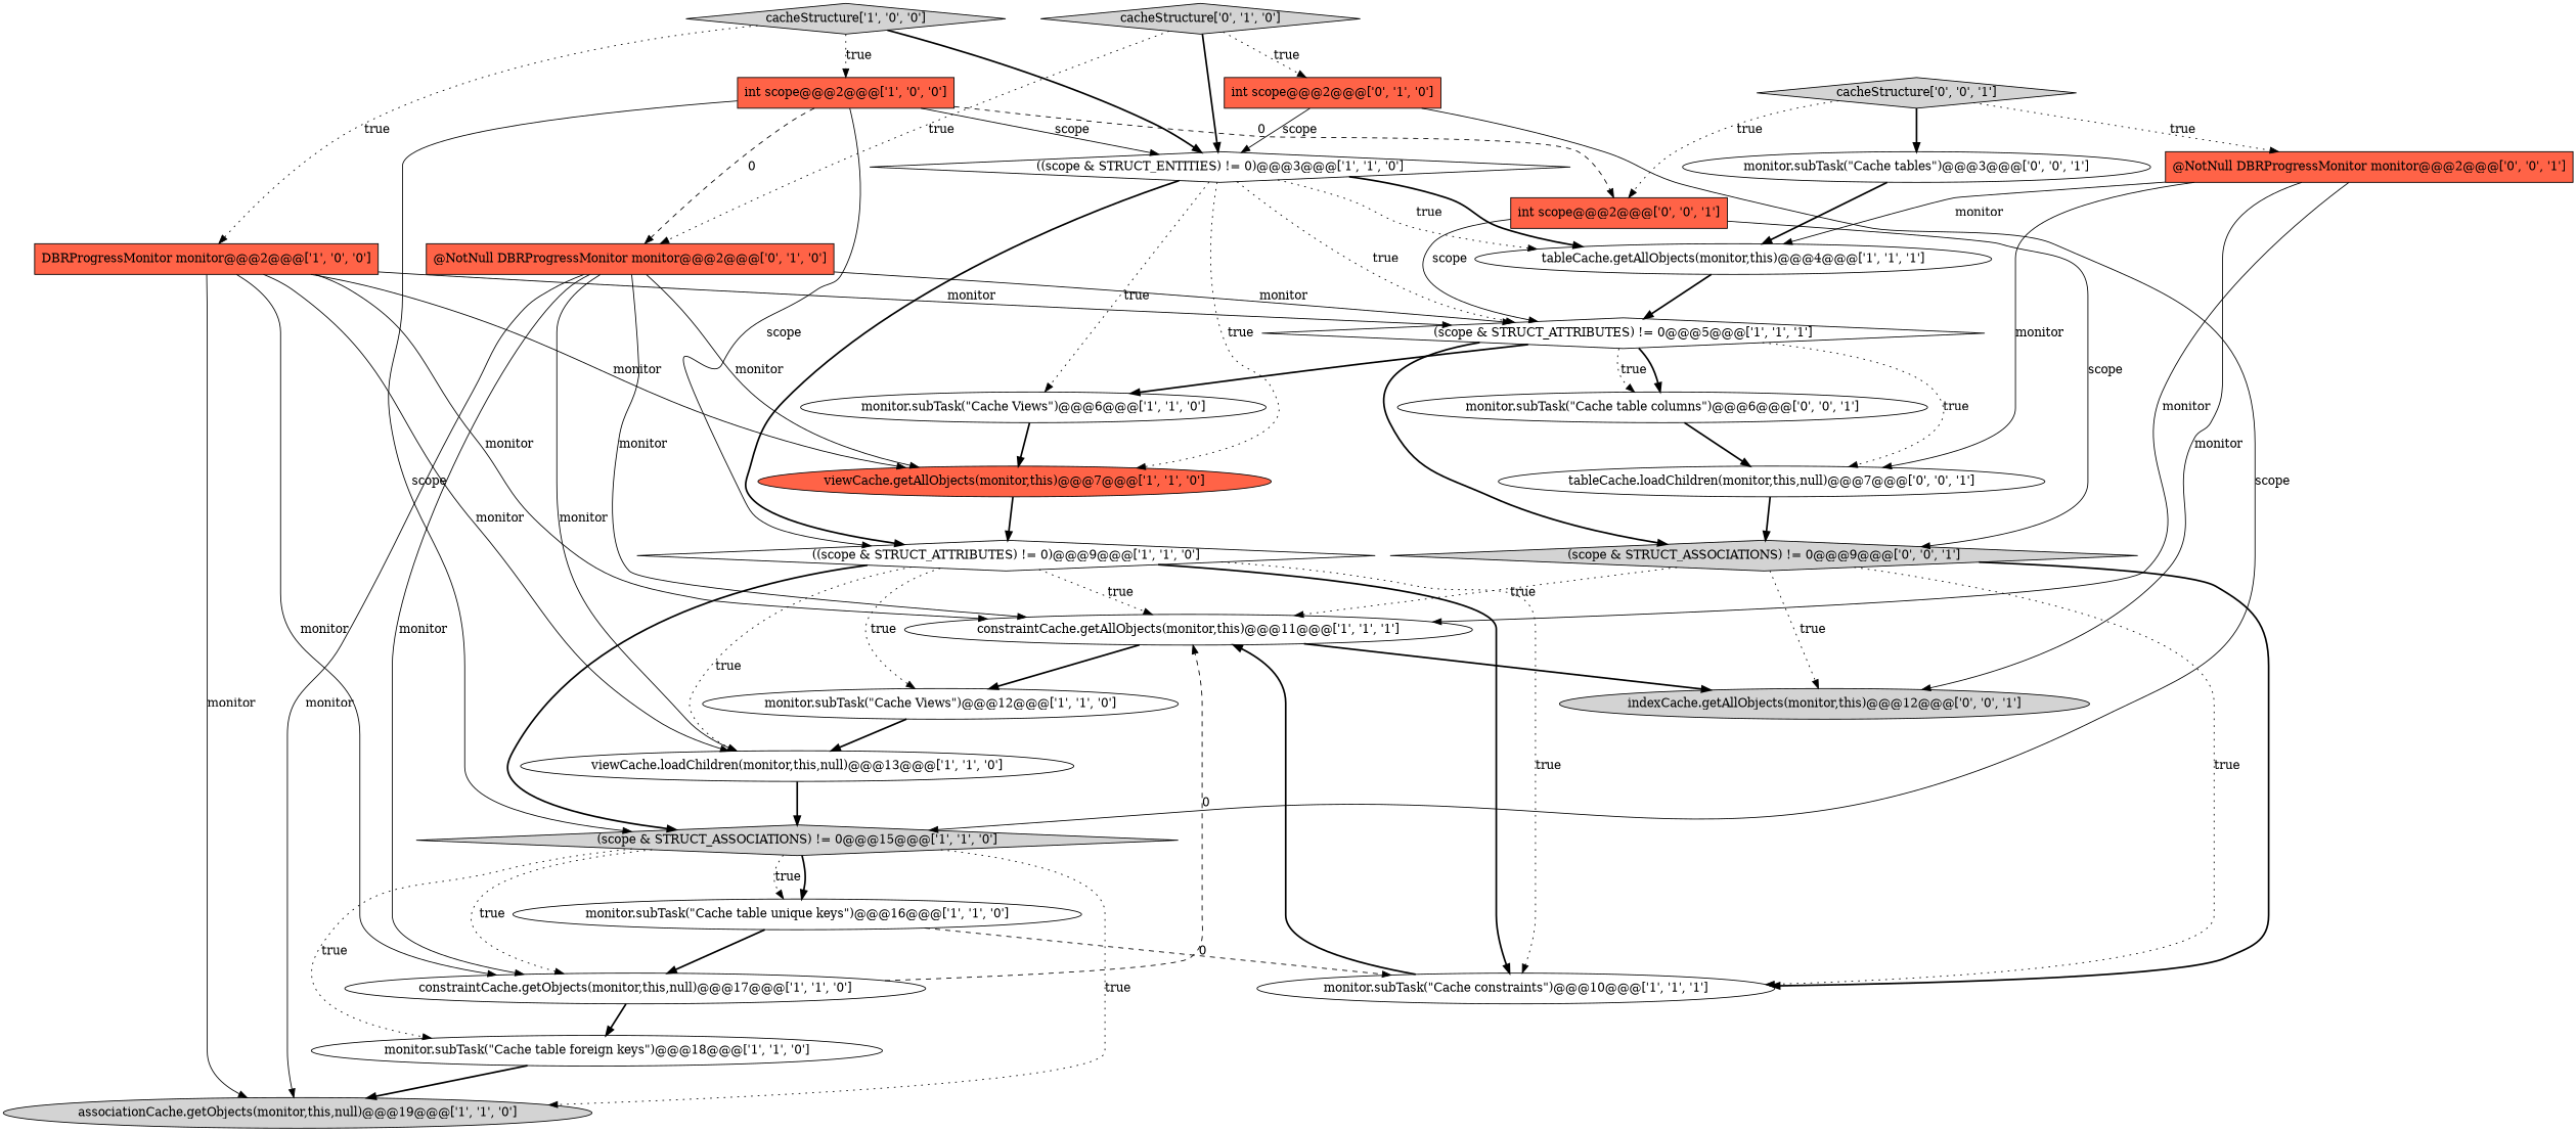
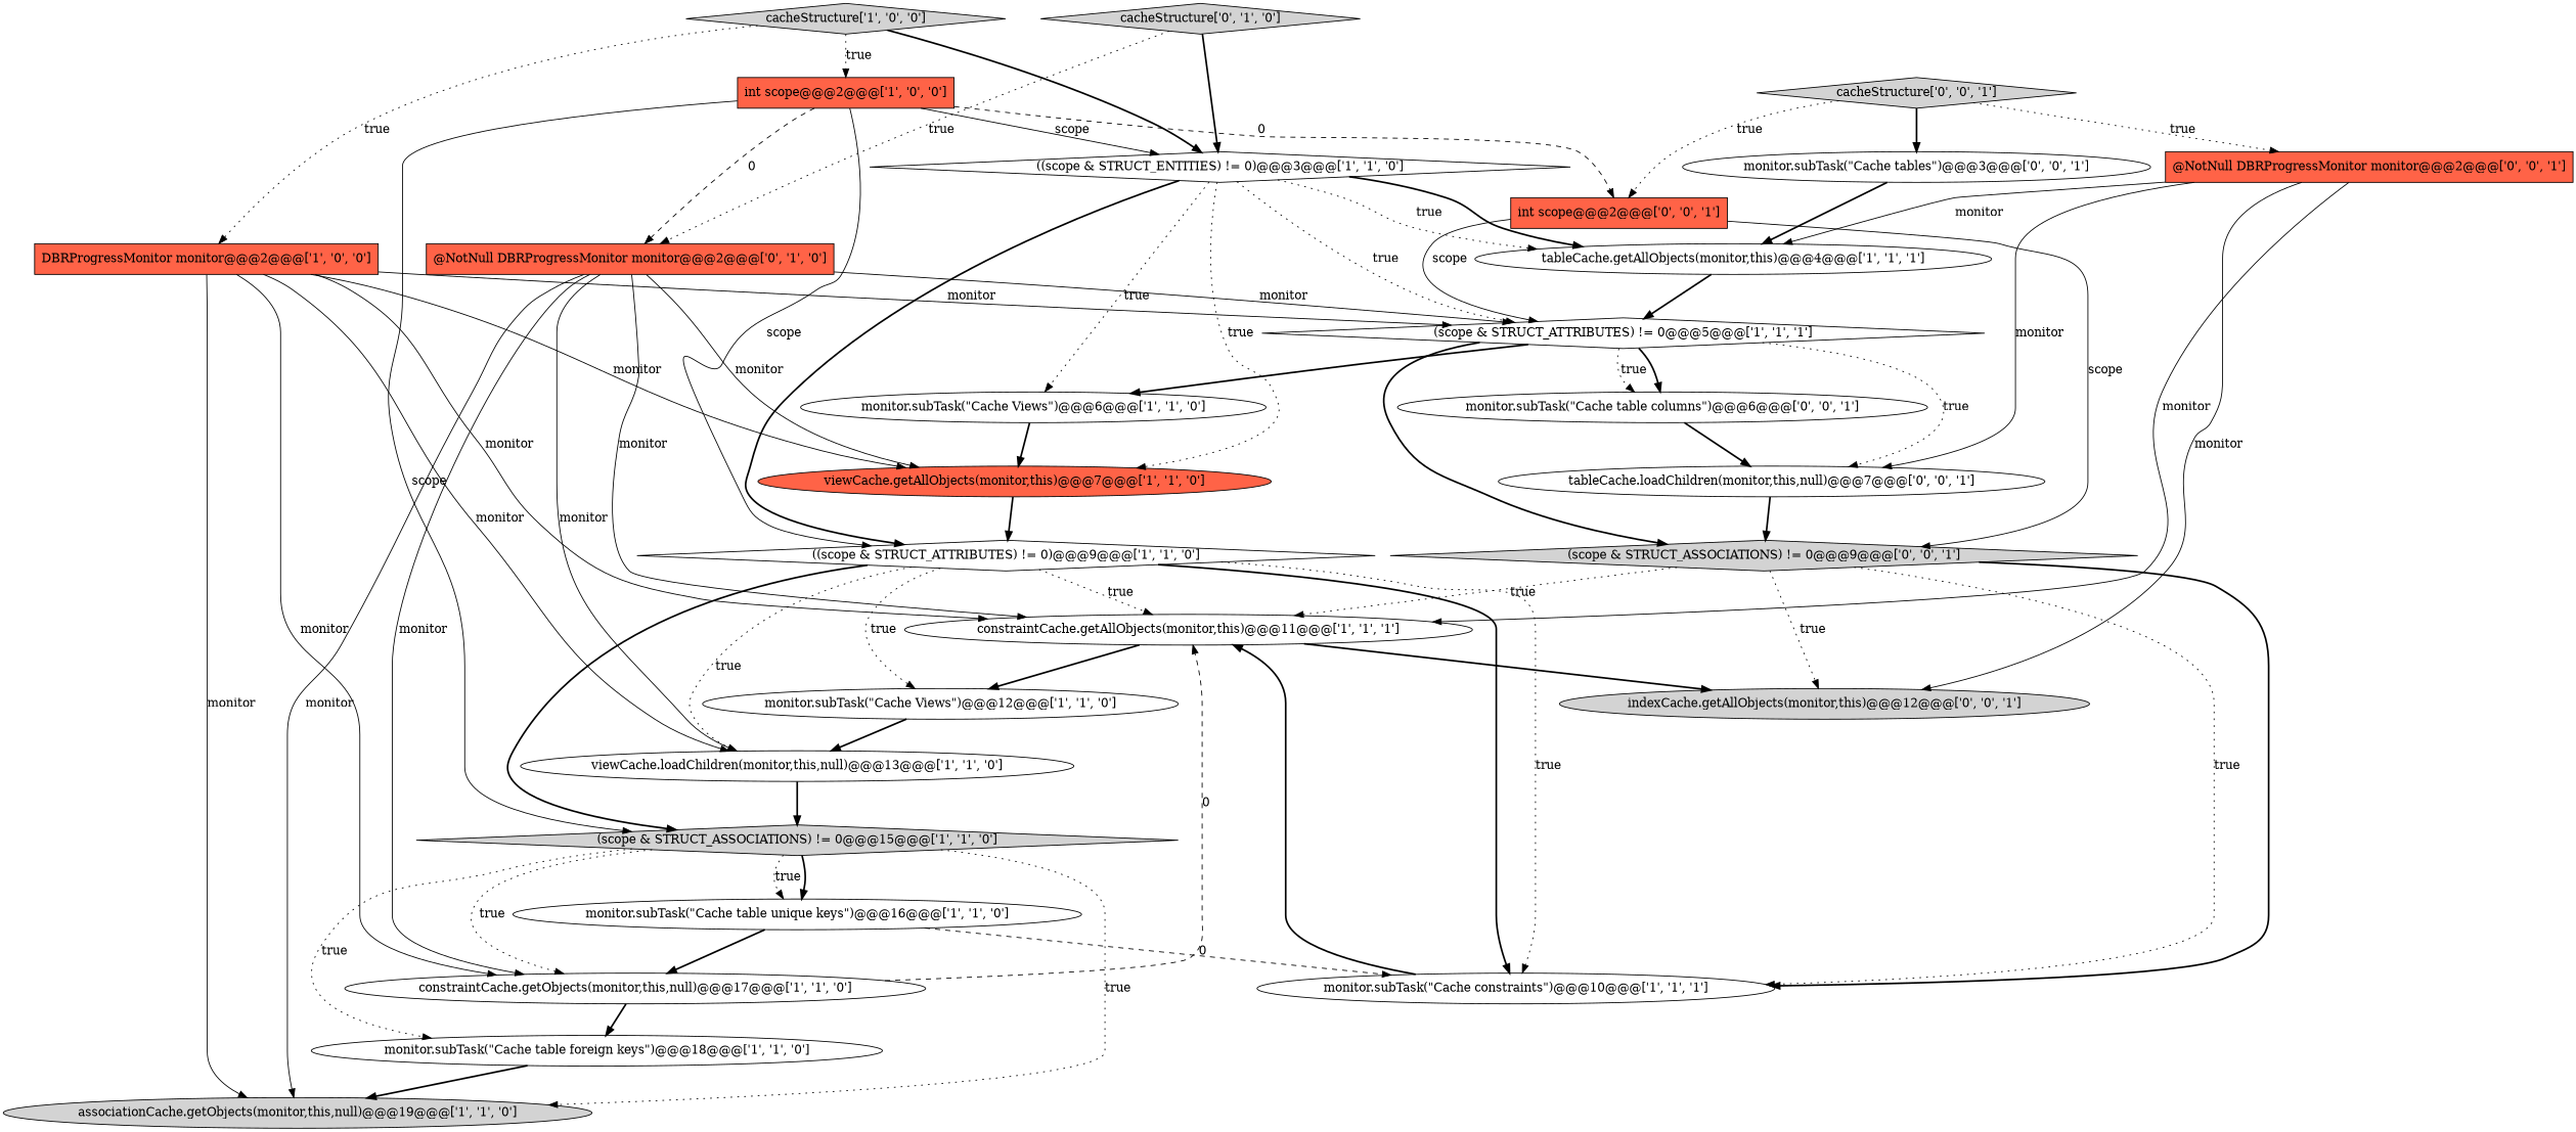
  digraph {
    node [fillcolor=white shape=ellipse style=filled]
    edge [style=bold]
    n1 [label="constraintCache.getAllObjects(monitor,this)@@@11@@@['1', '1', '1']"]
    n2 [label="monitor.subTask(\"Cache Views\")@@@12@@@['1', '1', '0']"]
    n3 [fillcolor=lightgray label="indexCache.getAllObjects(monitor,this)@@@12@@@['0', '0', '1']"]
    n4 [label="viewCache.loadChildren(monitor,this,null)@@@13@@@['1', '1', '0']"]
    n5 [label="(scope & STRUCT_ATTRIBUTES) != 0@@@5@@@['1', '1', '1']" shape=diamond]
    n6 [label="monitor.subTask(\"Cache Views\")@@@6@@@['1', '1', '0']"]
    n7 [label="tableCache.loadChildren(monitor,this,null)@@@7@@@['0', '0', '1']"]
    n8 [label="monitor.subTask(\"Cache table columns\")@@@6@@@['0', '0', '1']"]
    n9 [fillcolor=lightgray label="(scope & STRUCT_ASSOCIATIONS) != 0@@@9@@@['0', '0', '1']" shape=diamond]
    n10 [fillcolor=tomato label="viewCache.getAllObjects(monitor,this)@@@7@@@['1', '1', '0']"]
    n11 [label="monitor.subTask(\"Cache constraints\")@@@10@@@['1', '1', '1']"]
    n12 [fillcolor=tomato label="int scope@@@2@@@['0', '0', '1']" shape=box]
    n13 [label="tableCache.getAllObjects(monitor,this)@@@4@@@['1', '1', '1']"]
    n14 [label="((scope & STRUCT_ATTRIBUTES) != 0)@@@9@@@['1', '1', '0']" shape=diamond]
    n15 [label="((scope & STRUCT_ENTITIES) != 0)@@@3@@@['1', '1', '0']" shape=diamond]
    n16 [fillcolor=lightgray label="(scope & STRUCT_ASSOCIATIONS) != 0@@@15@@@['1', '1', '0']" shape=diamond]
    n17 [label="monitor.subTask(\"Cache table unique keys\")@@@16@@@['1', '1', '0']"]
    n18 [label="constraintCache.getObjects(monitor,this,null)@@@17@@@['1', '1', '0']"]
    n19 [label="monitor.subTask(\"Cache table foreign keys\")@@@18@@@['1', '1', '0']"]
    n20 [fillcolor=lightgray label="cacheStructure['1', '0', '0']" shape=diamond]
    n21 [fillcolor=tomato label="DBRProgressMonitor monitor@@@2@@@['1', '0', '0']" shape=box]
    n22 [fillcolor=tomato label="int scope@@@2@@@['1', '0', '0']" shape=box]
    n23 [fillcolor=lightgray label="associationCache.getObjects(monitor,this,null)@@@19@@@['1', '1', '0']"]
    n24 [fillcolor=tomato label="@NotNull DBRProgressMonitor monitor@@@2@@@['0', '1', '0']" shape=box]
    n25 [fillcolor=lightgray label="cacheStructure['0', '1', '0']" shape=diamond]
-   n26 [fillcolor=tomato label="int scope@@@2@@@['0', '1', '0']" shape=box]
    n27 [fillcolor=lightgray label="cacheStructure['0', '0', '1']" shape=diamond]
    n28 [fillcolor=tomato label="@NotNull DBRProgressMonitor monitor@@@2@@@['0', '0', '1']" shape=box]
    n29 [label="monitor.subTask(\"Cache tables\")@@@3@@@['0', '0', '1']"]
    n1 -> n2
    n1 -> n3
    n2 -> n4
    n4 -> n16
    n5 -> n6
    n5 -> n7 [label=true style=dotted]
    n5 -> n8
    n5 -> n8 [label=true style=dotted]
    n5 -> n9
    n6 -> n10
    n7 -> n9
    n8 -> n7
    n9 -> n1 [label=true style=dotted]
    n9 -> n3 [label=true style=dotted]
    n9 -> n11
    n9 -> n11 [label=true style=dotted]
    n10 -> n14
    n11 -> n1
    n12 -> n5 [label=scope style=solid]
    n12 -> n9 [label=scope style=solid]
    n13 -> n5
    n14 -> n1 [label=true style=dotted]
    n14 -> n2 [label=true style=dotted]
    n14 -> n4 [label=true style=dotted]
    n14 -> n11
    n14 -> n11 [label=true style=dotted]
    n14 -> n16
    n15 -> n5 [label=true style=dotted]
    n15 -> n6 [label=true style=dotted]
    n15 -> n10 [label=true style=dotted]
    n15 -> n13
    n15 -> n13 [label=true style=dotted]
    n15 -> n14
    n16 -> n17
    n16 -> n17 [label=true style=dotted]
    n16 -> n18 [label=true style=dotted]
    n16 -> n19 [label=true style=dotted]
    n16 -> n23 [label=true style=dotted]
    n17 -> n11 [label=0 style=dashed]
    n17 -> n18
    n18 -> n1 [label=0 style=dashed]
    n18 -> n19
    n19 -> n23
    n20 -> n15
    n20 -> n21 [label=true style=dotted]
    n20 -> n22 [label=true style=dotted]
    n21 -> n1 [label=monitor style=solid]
    n21 -> n4 [label=monitor style=solid]
    n21 -> n5 [label=monitor style=solid]
    n21 -> n10 [label=monitor style=solid]
    n21 -> n18 [label=monitor style=solid]
    n21 -> n23 [label=monitor style=solid]
    n22 -> n12 [label=0 style=dashed]
    n22 -> n14 [label=scope style=solid]
    n22 -> n15 [label=scope style=solid]
    n22 -> n16 [label=scope style=solid]
    n22 -> n24 [label=0 style=dashed]
    n24 -> n1 [label=monitor style=solid]
    n24 -> n4 [label=monitor style=solid]
    n24 -> n5 [label=monitor style=solid]
    n24 -> n10 [label=monitor style=solid]
    n24 -> n18 [label=monitor style=solid]
    n24 -> n23 [label=monitor style=solid]
    n25 -> n15
    n25 -> n24 [label=true style=dotted]
-   n25 -> n26 [label=true style=dotted]
-   n26 -> n15 [label=scope style=solid]
-   n26 -> n16 [label=scope style=solid]
    n27 -> n12 [label=true style=dotted]
    n27 -> n28 [label=true style=dotted]
    n27 -> n29
    n28 -> n1 [label=monitor style=solid]
    n28 -> n3 [label=monitor style=solid]
    n28 -> n7 [label=monitor style=solid]
    n28 -> n13 [label=monitor style=solid]
    n29 -> n13
  }
